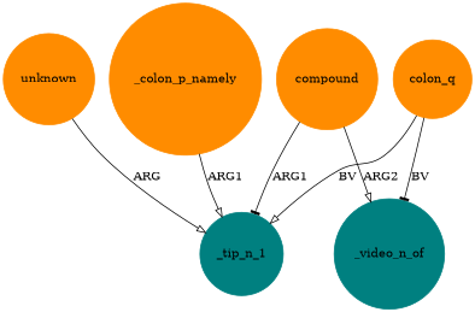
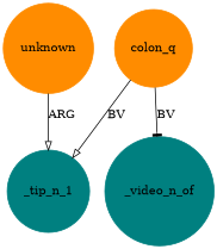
  digraph {
    node [color=darkorange shape=circle style=filled]
    edge [arrowhead=onormal]
    _tip_n_1 [color=teal]
    unknown
    n3 [label=colon_q]
    _video_n_of [color=teal]
-   compound
-   _colon_p_namely
    unknown -> _tip_n_1 [label=ARG]
    n3 -> _tip_n_1 [label=BV]
    n3 -> _video_n_of [arrowhead=tee label=BV]
-   compound -> _tip_n_1 [arrowhead=tee label=ARG1]
-   compound -> _video_n_of [label=ARG2]
-   _colon_p_namely -> _tip_n_1 [label=ARG1]
  }
